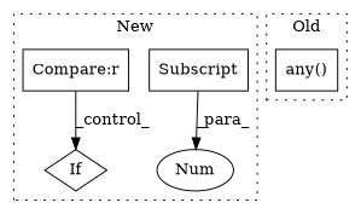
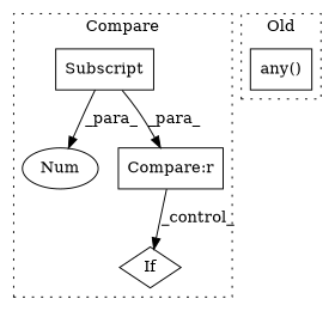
  digraph {
    node [shape=box]
    n1 [a=63 l="5,0" label=Subscript s="21271,0"]
    n2 [a=76 l=1 label=Num s=21274 shape=ellipse]
    n3 [a=40 l=13 label="Compare:r" s=21271]
    n4 [a=96 l=3 label=If s=21060 shape=diamond]
    n5 [a=75 l="7,1" label="any()" s="20759,20773"]
    subgraph cluster_1 {
-     label=New
+     label=Compare
      style=dotted
      n1
      n2
      n3
      n4
    }
    subgraph cluster_2 {
      label=Old
      style=dotted
      n5
    }
    n1 -> n2 [label=_para_]
+   n1 -> n3 [label=_para_]
    n3 -> n4 [label=_control_]
  }
